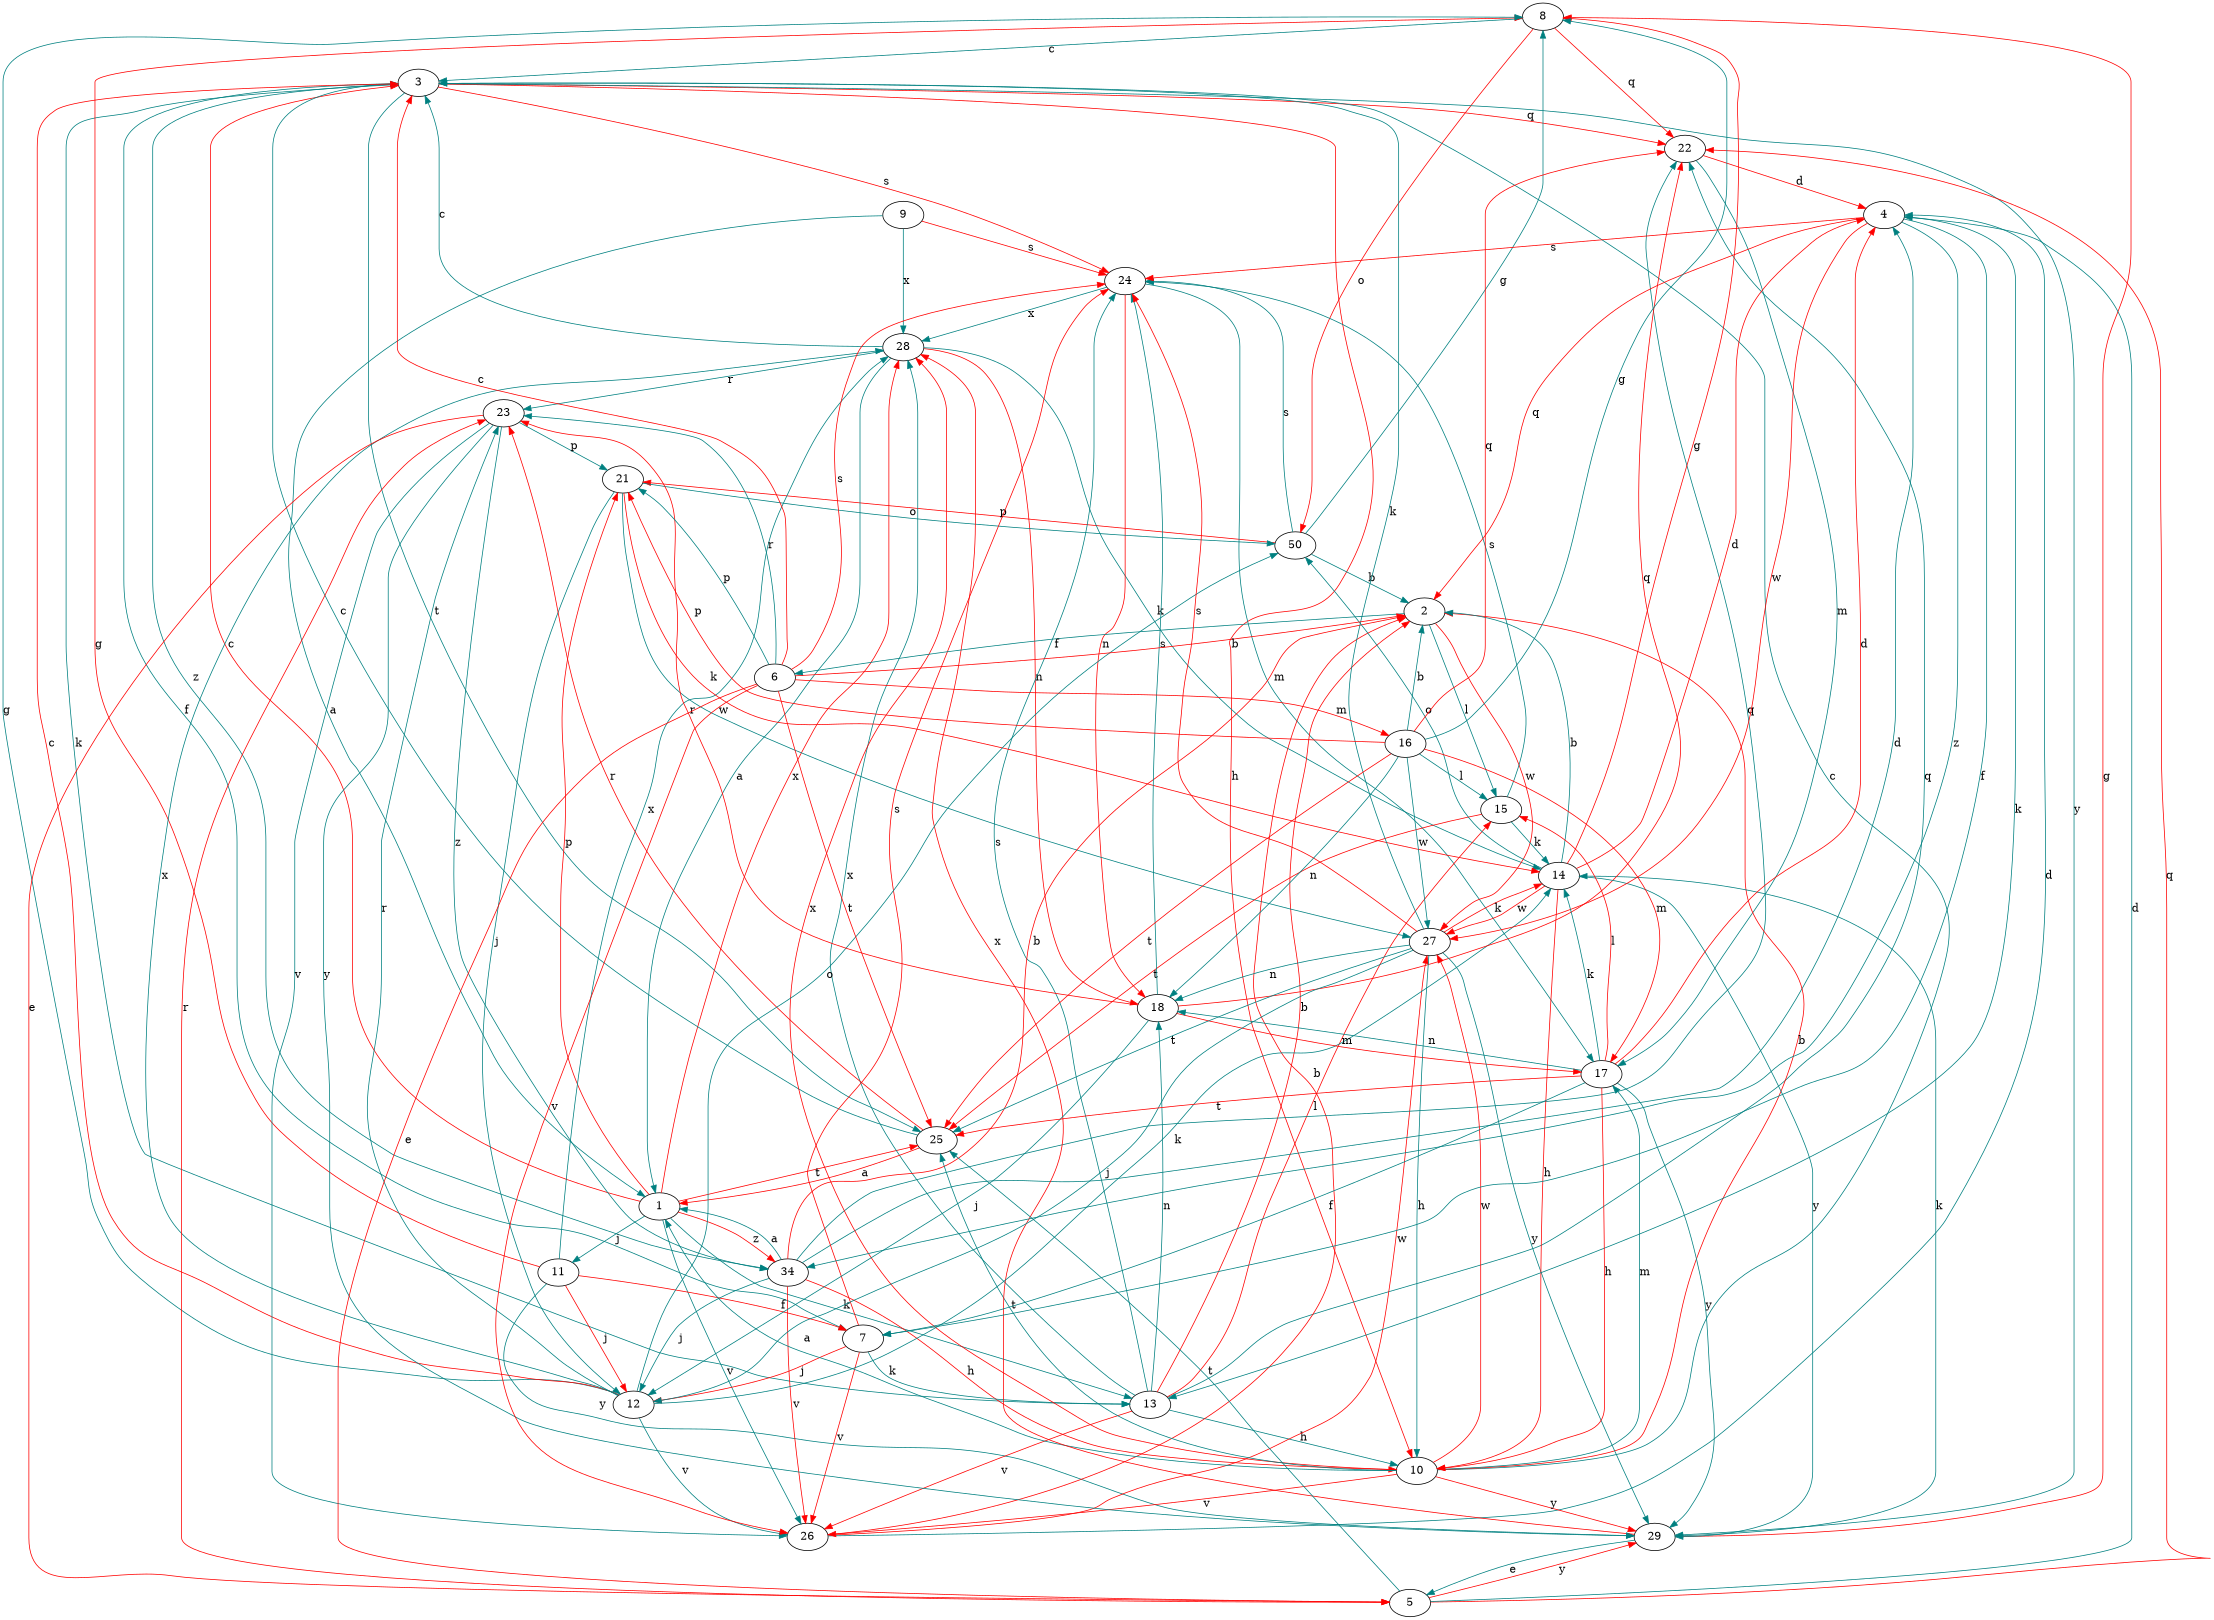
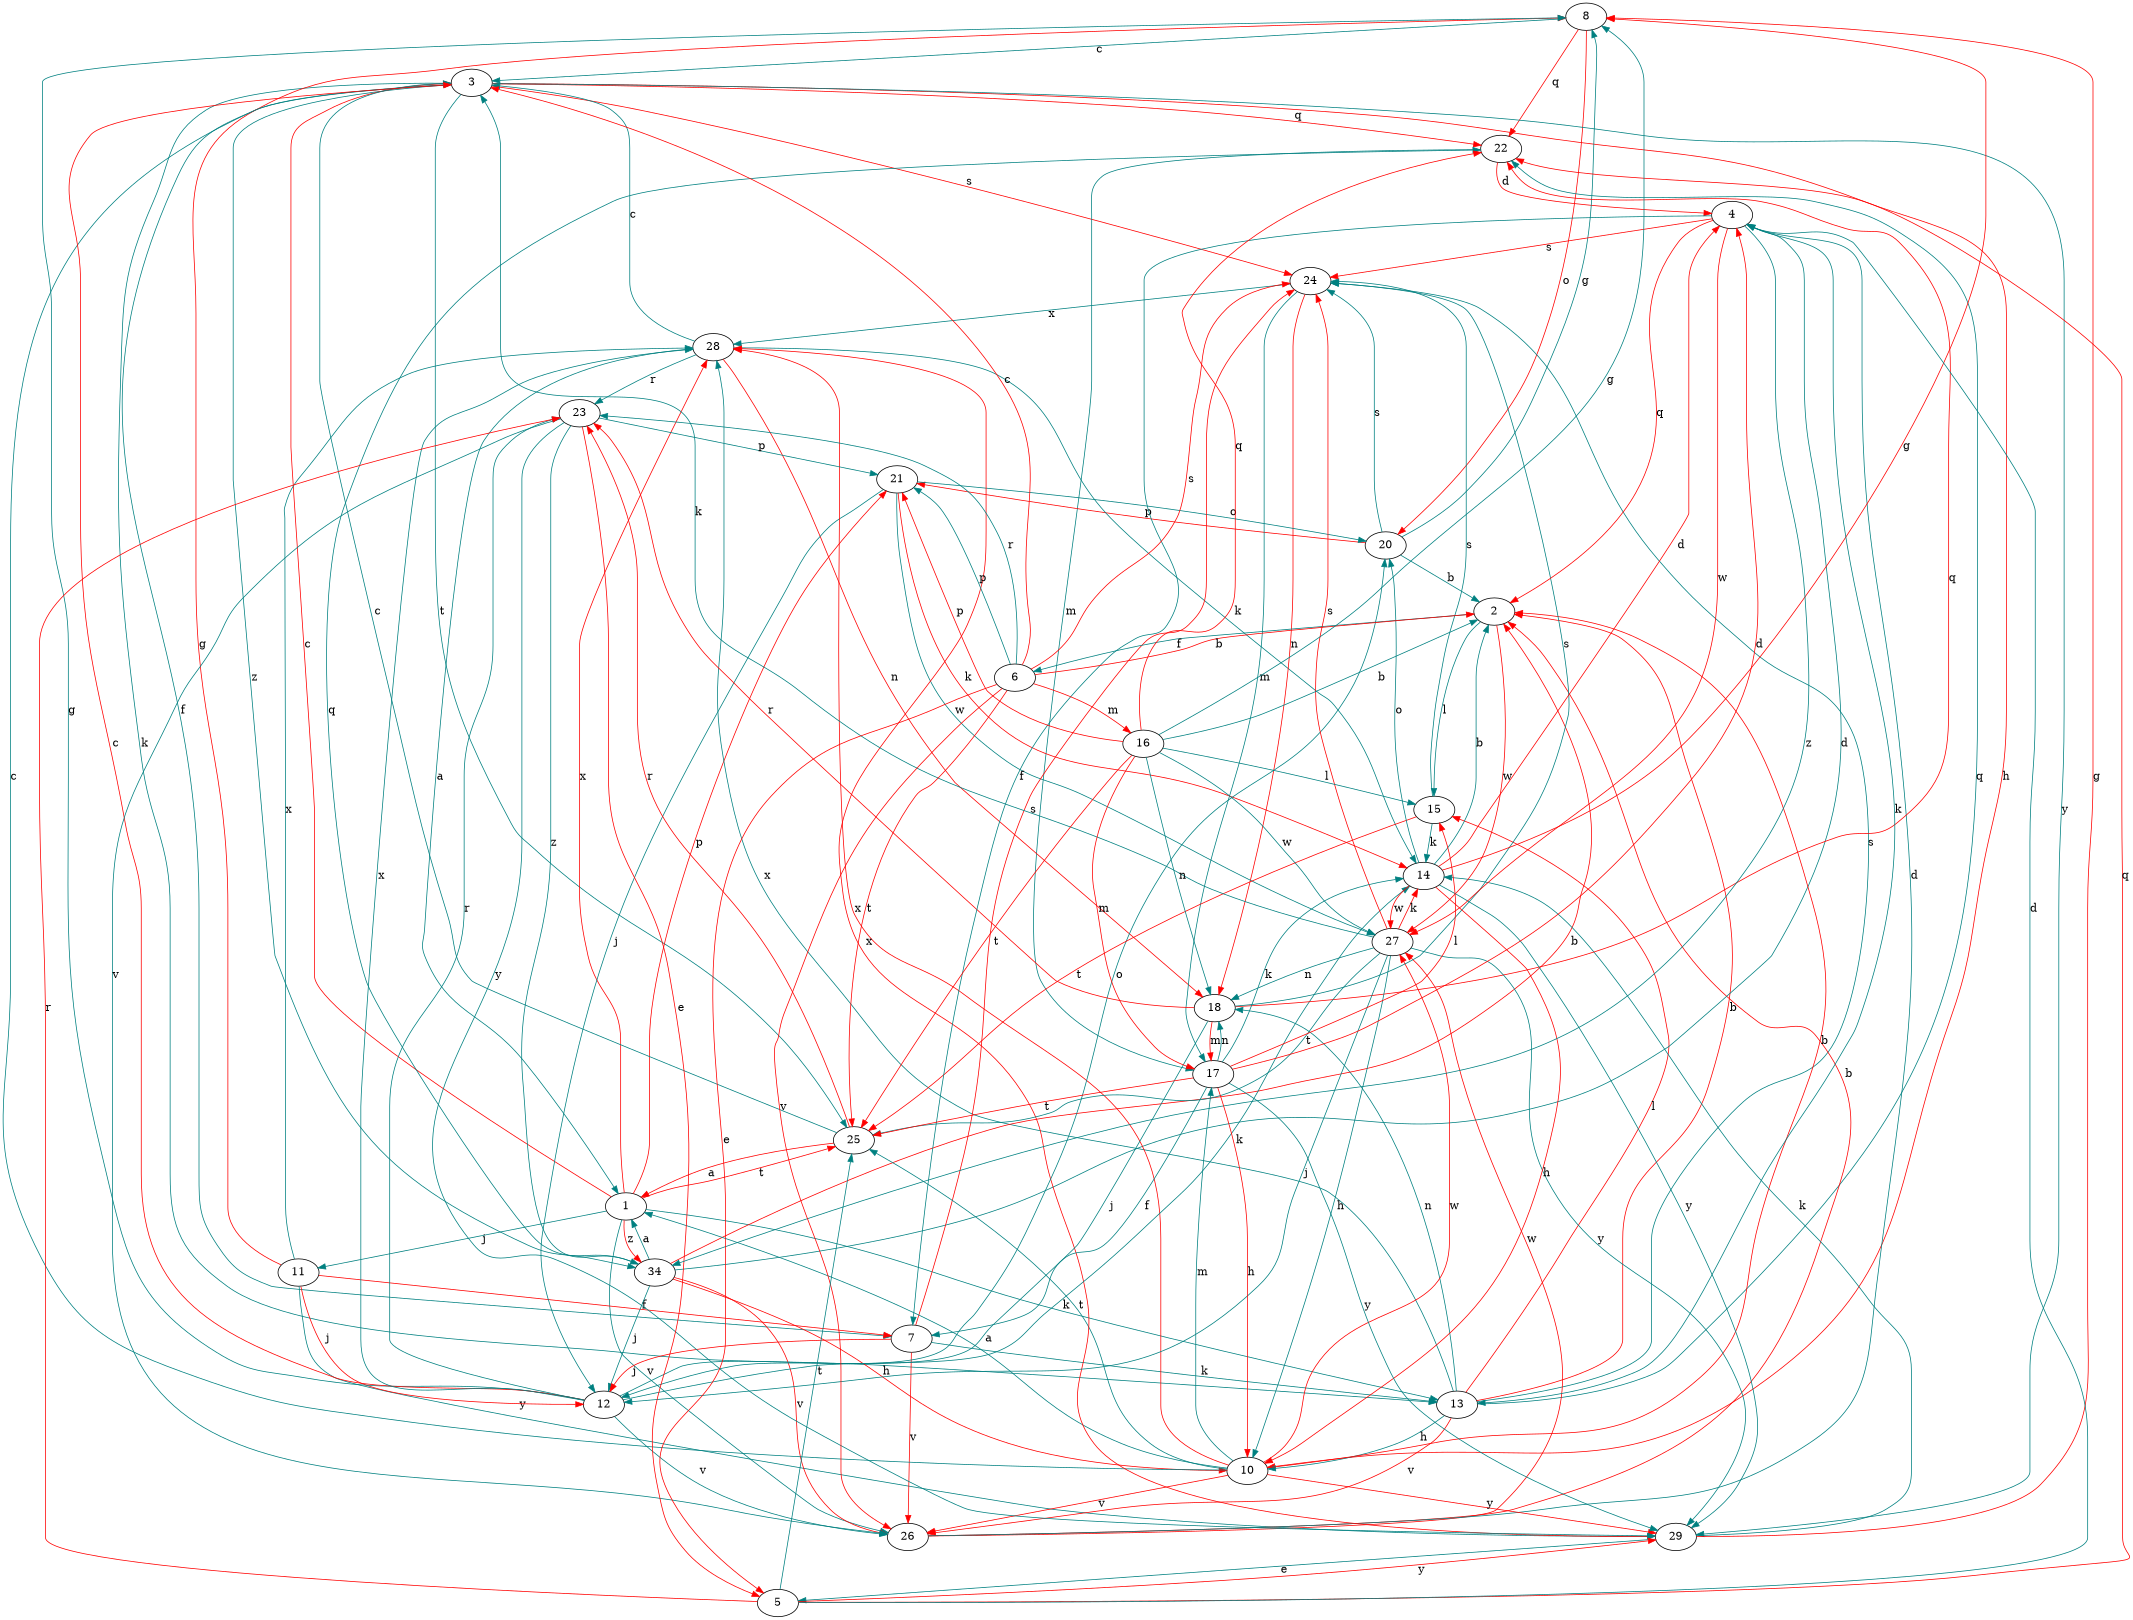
  strict digraph {
    edge [color=teal]
    8
    3
    22
-   20 [label=50]
-   9
+   20
    1
    28
    24
    11
    13
    21
    25
    26
    34
    7
    10
    29
    12
    2
    15
    18
    27
    14
    23
    4
    6
    5
    16
    17
    8 -> 3 [label=c]
    8 -> 22 [color=red label=q]
    8 -> 20 [color=red label=o]
    3 -> 22 [color=red label=q]
    3 -> 24 [color=red label=s]
    3 -> 13 [label=k]
    3 -> 25 [label=t]
    3 -> 34 [label=z]
    3 -> 7 [label=f]
    3 -> 10 [color=red label=h]
    3 -> 29 [label=y]
    22 -> 4 [color=red label=d]
    22 -> 17 [label=m]
    20 -> 8 [label=g]
    20 -> 24 [label=s]
    20 -> 21 [color=red label=p]
    20 -> 2 [label=b]
-   9 -> 1 [label=a]
-   9 -> 28 [label=x]
-   9 -> 24 [color=red label=s]
    1 -> 3 [color=red label=c]
    1 -> 28 [color=red label=x]
    1 -> 11 [label=j]
    1 -> 13 [label=k]
    1 -> 21 [color=red label=p]
    1 -> 25 [color=red label=t]
    1 -> 26 [label=v]
    1 -> 34 [color=red label=z]
    28 -> 3 [label=c]
    28 -> 1 [label=a]
    28 -> 18 [color=red label=n]
    28 -> 14 [label=k]
    28 -> 23 [label=r]
    24 -> 28 [label=x]
    24 -> 18 [color=red label=n]
    24 -> 17 [label=m]
    11 -> 8 [color=red label=g]
    11 -> 28 [label=x]
    11 -> 7 [color=red label=f]
    11 -> 29 [label=y]
    11 -> 12 [color=red label=j]
    13 -> 22 [label=q]
    13 -> 28 [label=x]
    13 -> 24 [label=s]
    13 -> 26 [color=red label=v]
    13 -> 10 [label=h]
    13 -> 2 [color=red label=b]
    13 -> 15 [color=red label=l]
    13 -> 18 [label=n]
    21 -> 20 [label=o]
    21 -> 12 [label=j]
    21 -> 27 [label=w]
    21 -> 14 [color=red label=k]
    25 -> 3 [label=c]
    25 -> 1 [color=red label=a]
    25 -> 23 [color=red label=r]
    26 -> 2 [color=red label=b]
    26 -> 27 [color=red label=w]
    26 -> 4 [label=d]
    34 -> 22 [label=q]
    34 -> 1 [label=a]
    34 -> 26 [color=red label=v]
    34 -> 10 [color=red label=h]
    34 -> 12 [label=j]
    34 -> 2 [color=red label=b]
    34 -> 4 [label=d]
    7 -> 24 [color=red label=s]
    7 -> 13 [label=k]
    7 -> 26 [color=red label=v]
    7 -> 12 [color=red label=j]
    10 -> 3 [label=c]
    10 -> 1 [label=a]
    10 -> 28 [color=red label=x]
    10 -> 25 [label=t]
    10 -> 26 [color=red label=v]
    10 -> 29 [color=red label=y]
    10 -> 2 [color=red label=b]
    10 -> 27 [color=red label=w]
    10 -> 17 [label=m]
    29 -> 8 [color=red label=g]
    29 -> 28 [color=red label=x]
    29 -> 14 [label=k]
    29 -> 5 [label=e]
    12 -> 8 [label=g]
    12 -> 3 [color=red label=c]
    12 -> 20 [label=o]
    12 -> 28 [label=x]
    12 -> 26 [label=v]
    12 -> 14 [label=k]
    12 -> 23 [label=r]
    2 -> 15 [label=l]
    2 -> 27 [color=red label=w]
    2 -> 6 [label=f]
    15 -> 24 [label=s]
    15 -> 25 [color=red label=t]
    15 -> 14 [label=k]
    18 -> 22 [color=red label=q]
    18 -> 24 [label=s]
    18 -> 12 [label=j]
    18 -> 23 [color=red label=r]
    18 -> 17 [color=red label=m]
    27 -> 3 [label=k]
    27 -> 24 [color=red label=s]
    27 -> 25 [label=t]
    27 -> 10 [label=h]
    27 -> 29 [label=y]
    27 -> 12 [label=j]
    27 -> 18 [label=n]
    27 -> 14 [color=red label=k]
    14 -> 8 [color=red label=g]
    14 -> 20 [label=o]
    14 -> 10 [color=red label=h]
    14 -> 29 [label=y]
    14 -> 2 [label=b]
    14 -> 27 [color=red label=w]
    14 -> 4 [color=red label=d]
    23 -> 21 [label=p]
    23 -> 26 [label=v]
    23 -> 34 [label=z]
    23 -> 29 [label=y]
    23 -> 5 [color=red label=e]
    4 -> 24 [color=red label=s]
    4 -> 13 [label=k]
    4 -> 34 [label=z]
    4 -> 7 [label=f]
    4 -> 2 [color=red label=q]
    4 -> 27 [color=red label=w]
    6 -> 3 [color=red label=c]
    6 -> 24 [color=red label=s]
    6 -> 21 [label=p]
    6 -> 25 [color=red label=t]
    6 -> 26 [color=red label=v]
    6 -> 2 [color=red label=b]
    6 -> 23 [label=r]
    6 -> 5 [color=red label=e]
    6 -> 16 [color=red label=m]
    5 -> 22 [color=red label=q]
    5 -> 25 [label=t]
    5 -> 29 [color=red label=y]
    5 -> 23 [color=red label=r]
    5 -> 4 [label=d]
    16 -> 8 [label=g]
    16 -> 22 [color=red label=q]
    16 -> 21 [color=red label=p]
    16 -> 25 [color=red label=t]
    16 -> 2 [label=b]
    16 -> 15 [label=l]
    16 -> 18 [label=n]
    16 -> 27 [label=w]
    16 -> 17 [color=red label=m]
    17 -> 25 [color=red label=t]
    17 -> 7 [label=f]
    17 -> 10 [color=red label=h]
    17 -> 29 [label=y]
    17 -> 15 [color=red label=l]
    17 -> 18 [label=n]
    17 -> 14 [label=k]
    17 -> 4 [color=red label=d]
  }
